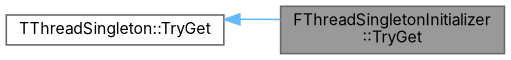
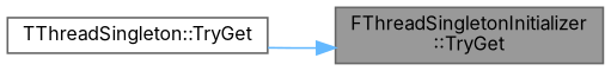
  digraph {
    rankdir=RL
    fontname=Inter
    node [fontname=Inter fontsize=10 shape=box style=filled]
    n1 [color=gray40 fillcolor=grey60 fontcolor=black height=0.2 label="FThreadSingletonInitializer\l::TryGet" width=0.4]
    n2 [color=grey40 fillcolor=white height=0.2 label="TThreadSingleton::TryGet" width=0.4]
-   n2 -> n1 [color=steelblue1 dir=back fontname=Inter fontsize=10 labelfontname=Helvetica labelfontsize=10 style=solid]
+   n1 -> n2 [color=steelblue1 dir=back fontname=Inter fontsize=10 labelfontname=Helvetica labelfontsize=10 style=solid]
  }
